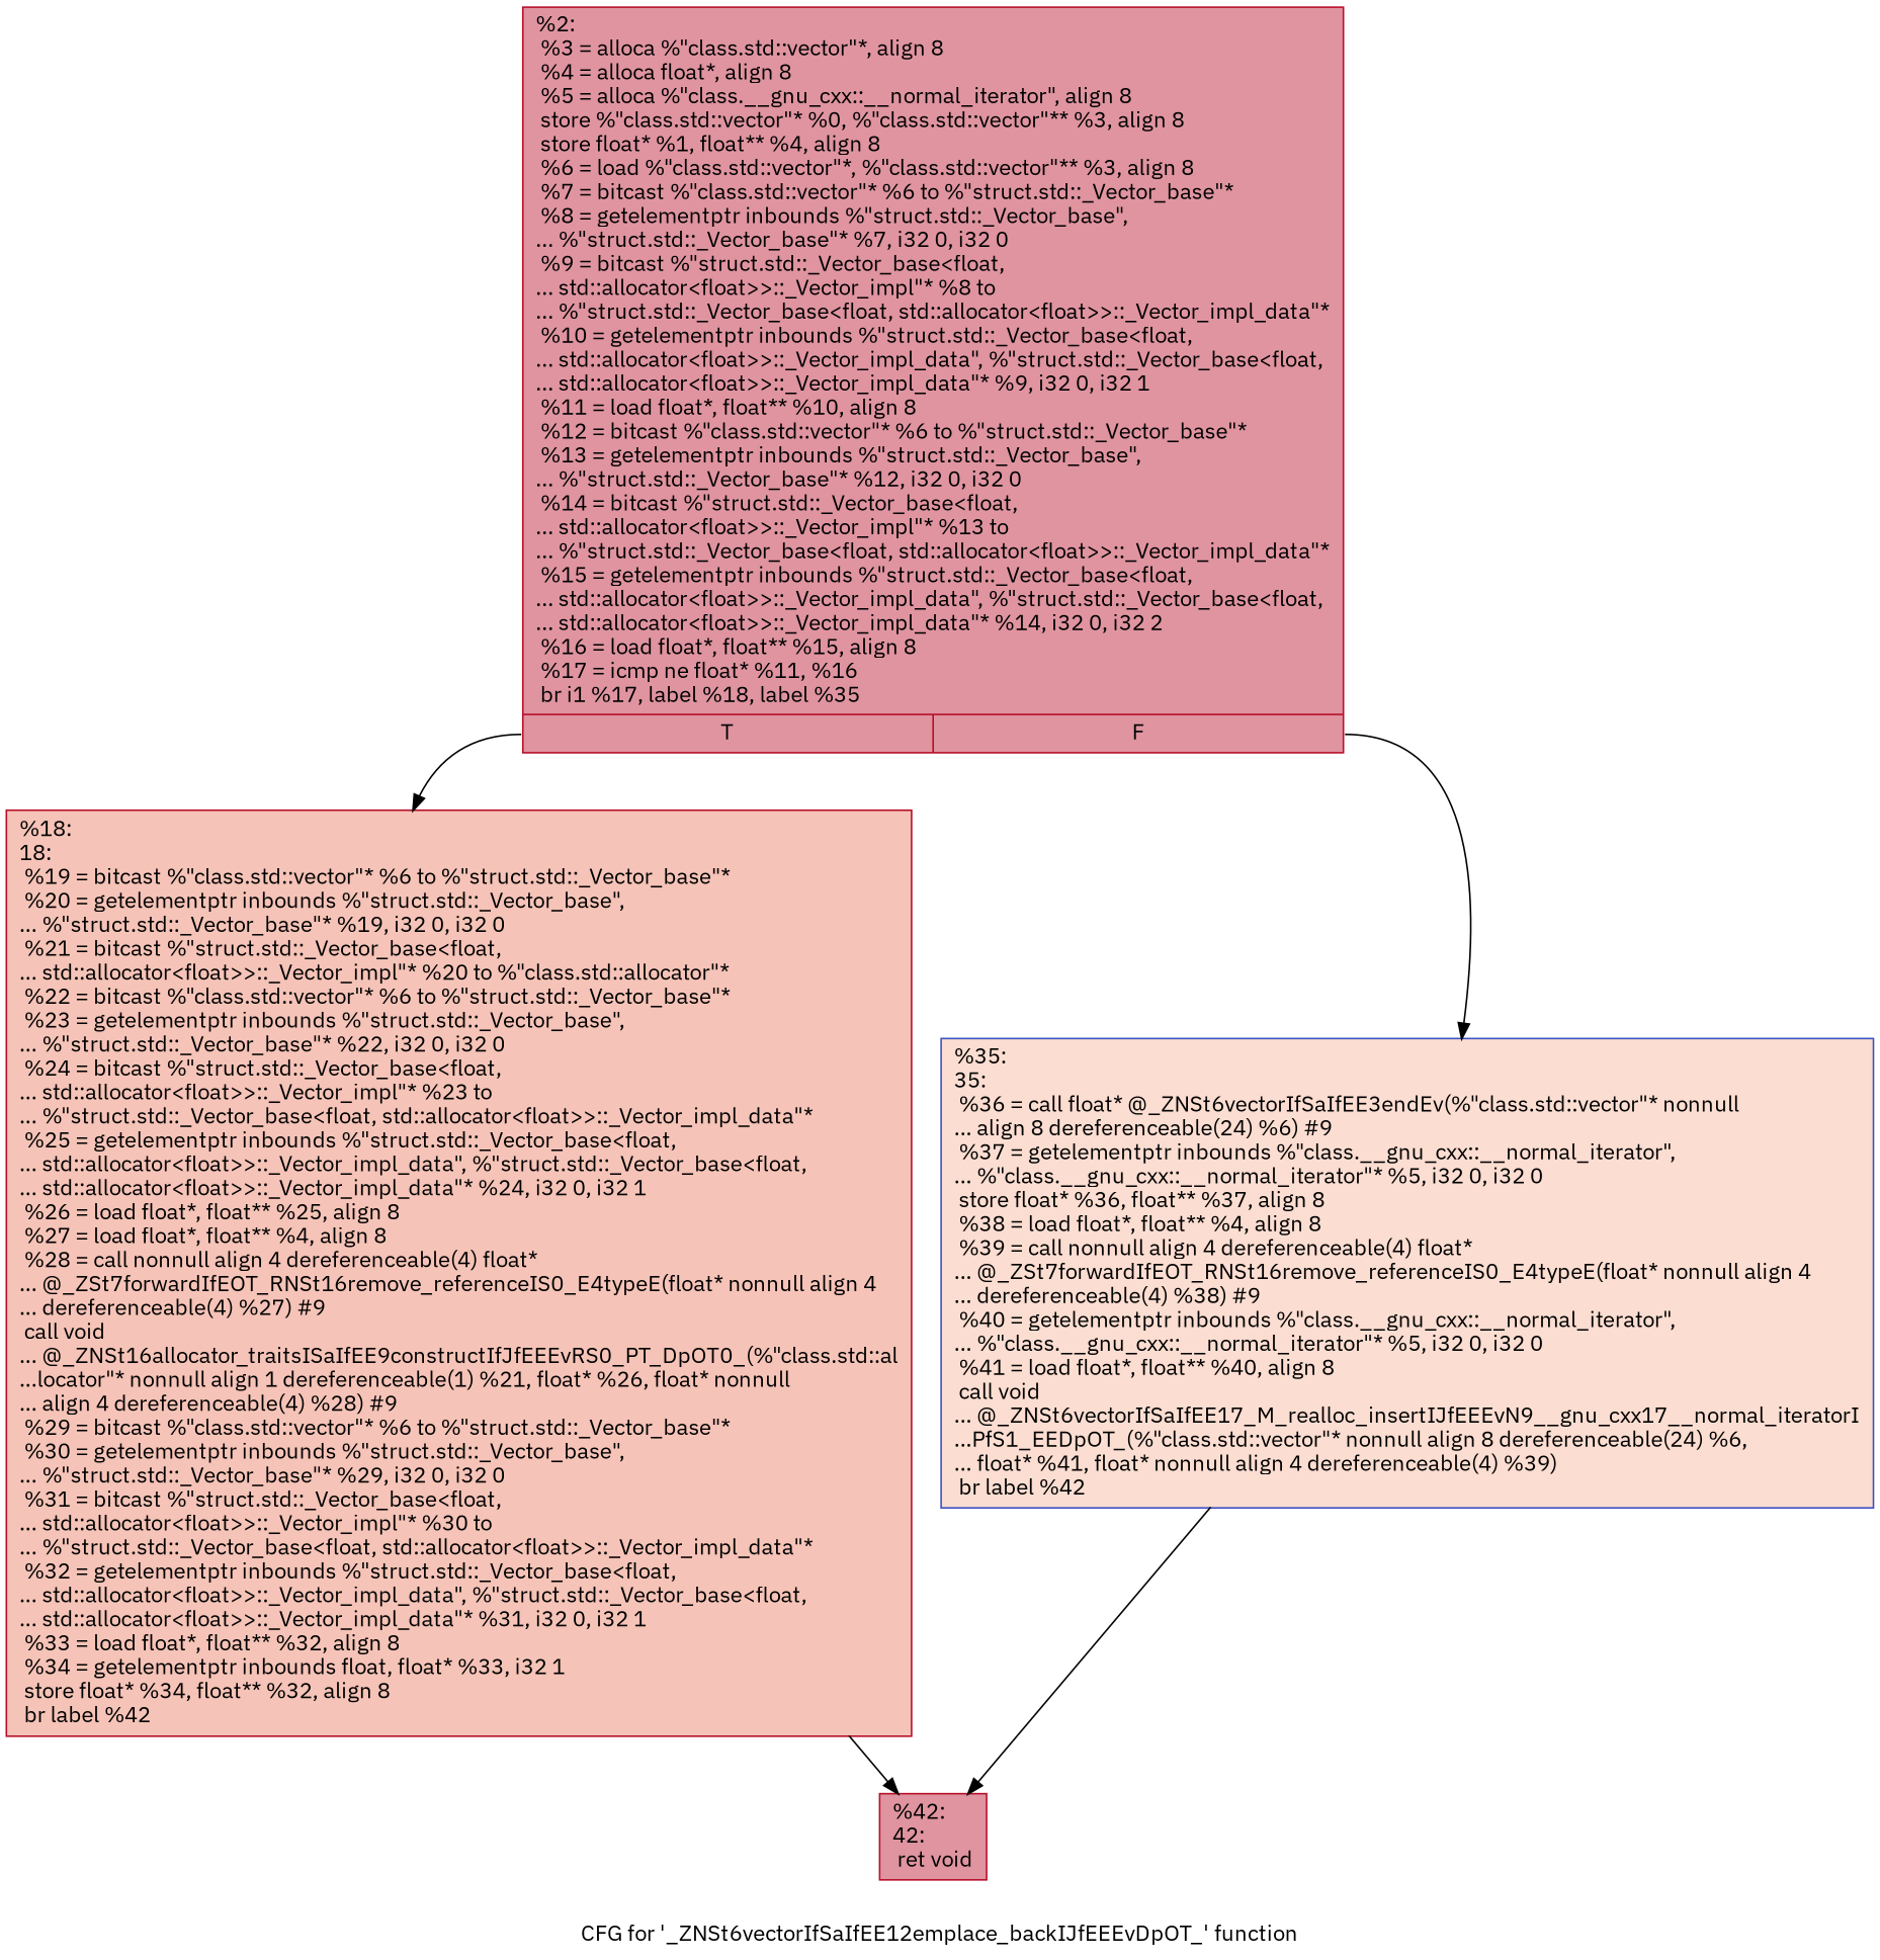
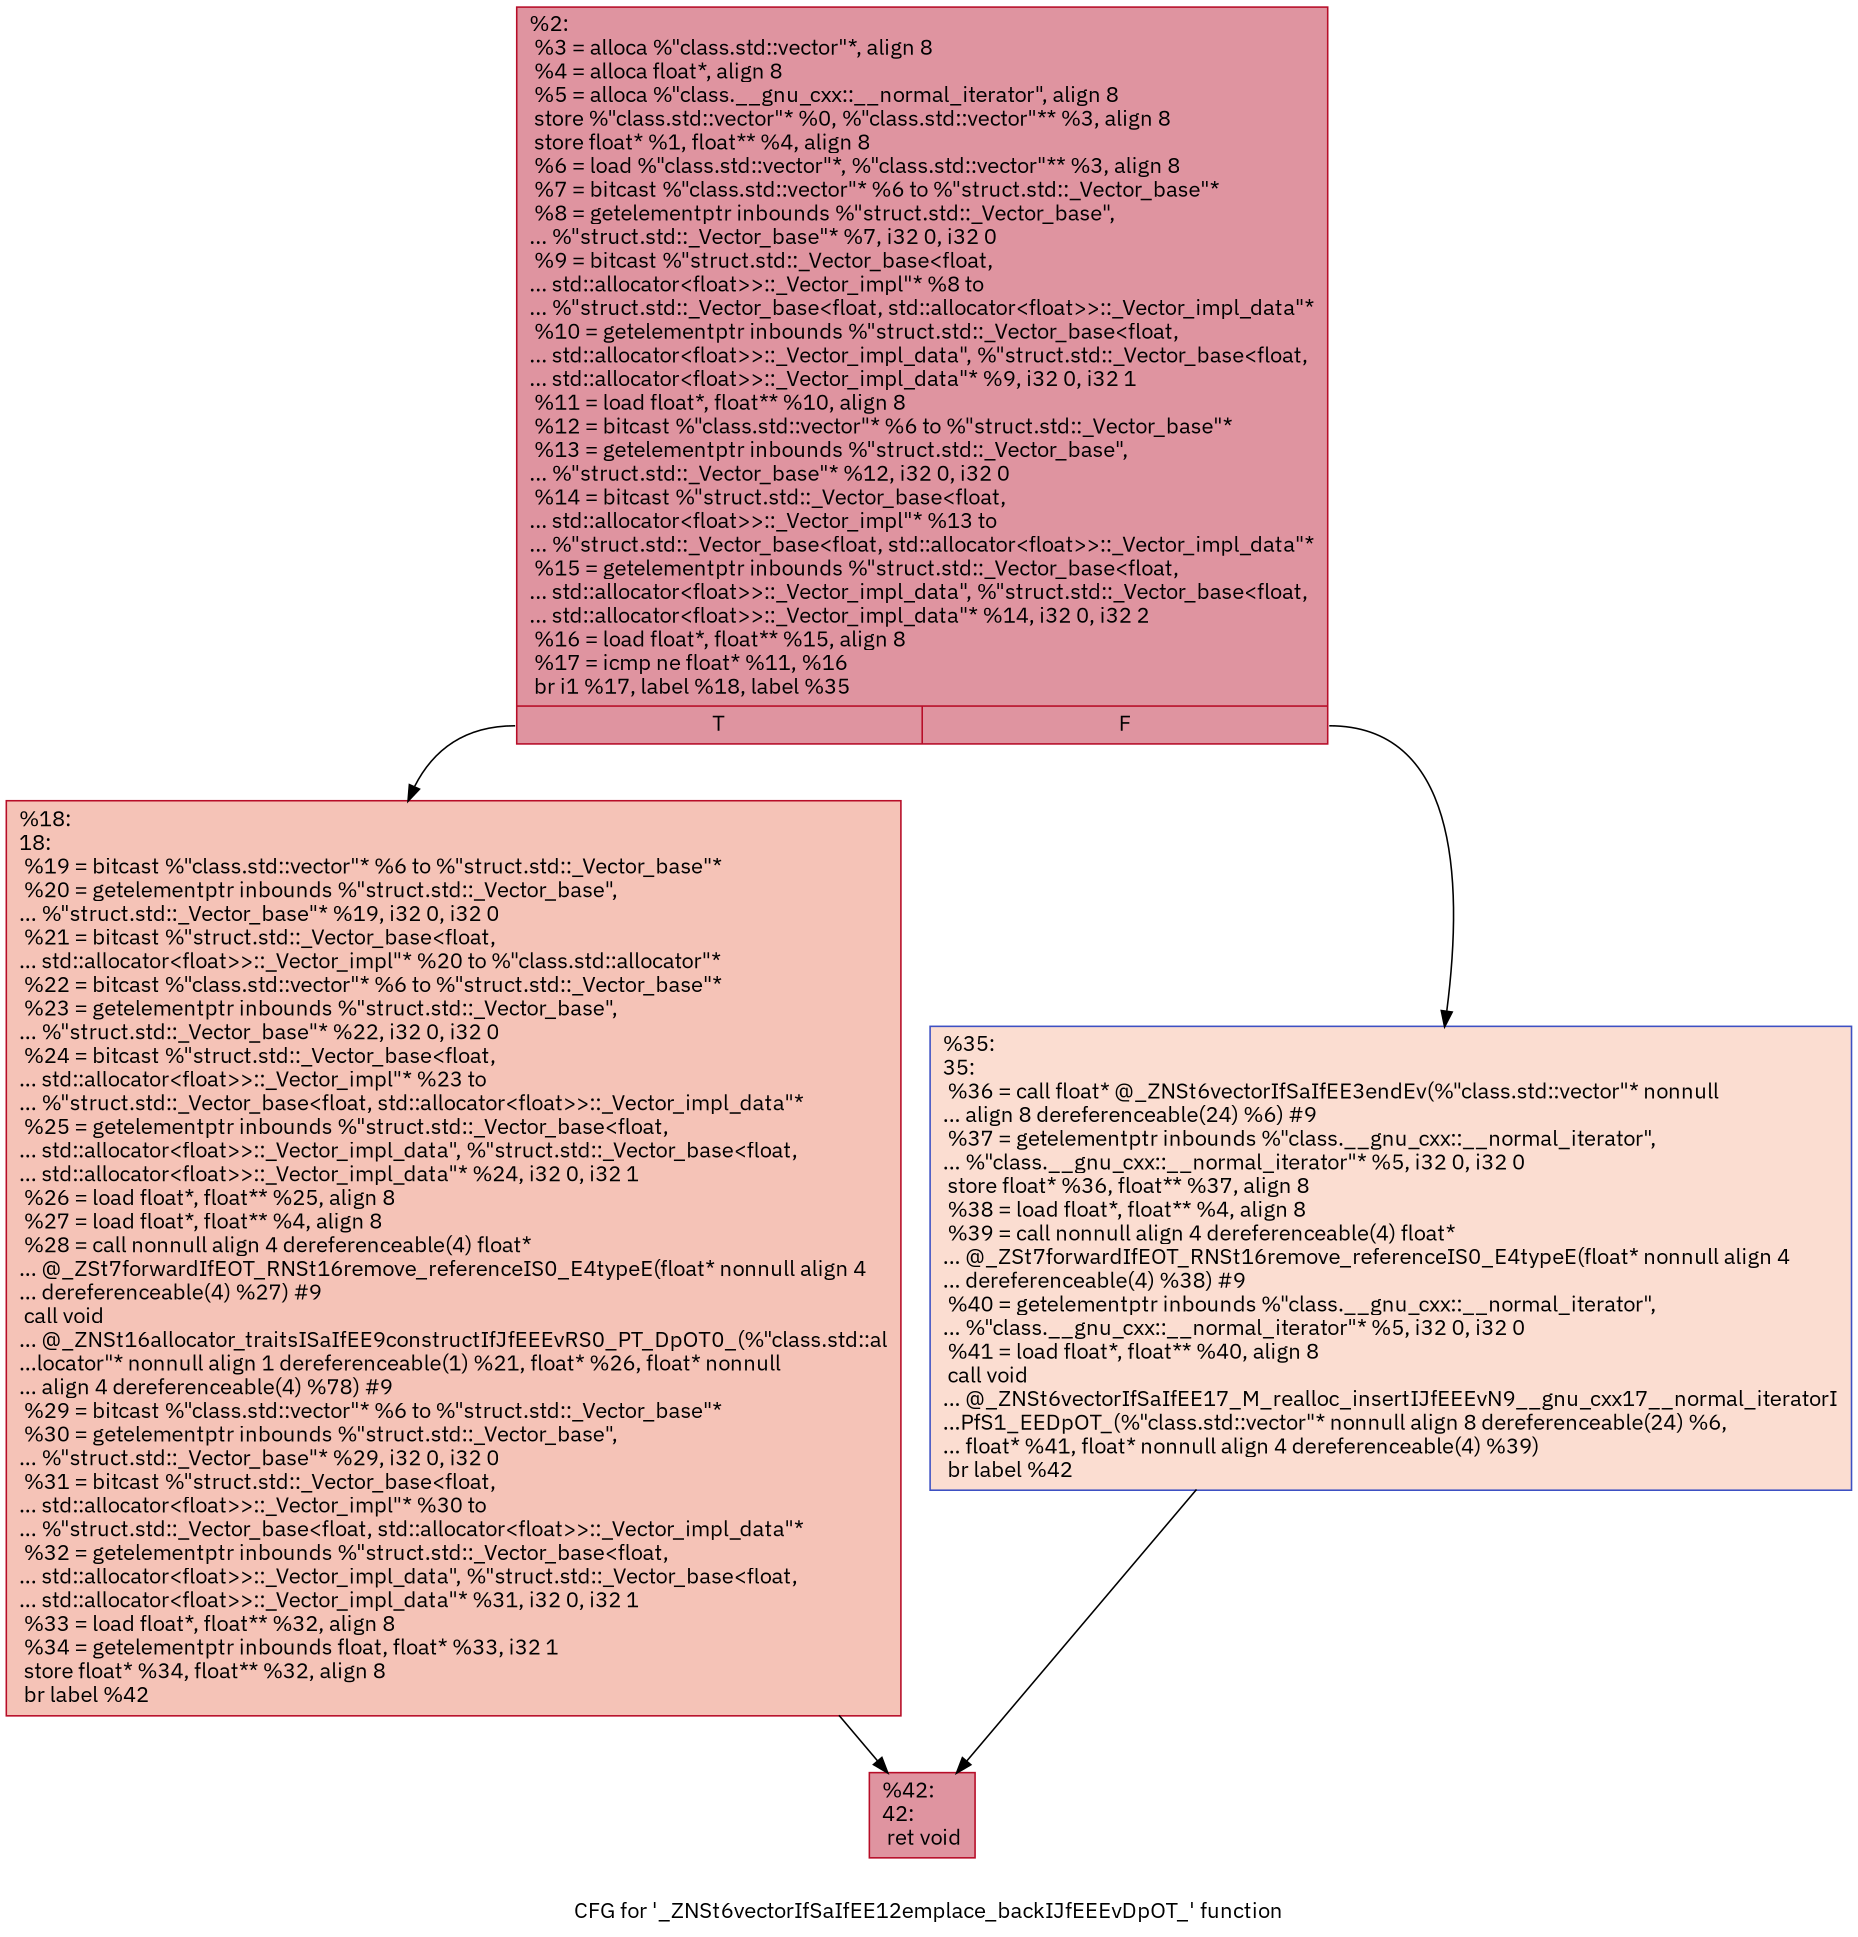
  digraph {
    label="CFG for '_ZNSt6vectorIfSaIfEE12emplace_backIJfEEEvDpOT_' function"
    fontname="IBM Plex Sans"
    node [color="#b70d28ff" fillcolor="#b70d2870" shape=record style=filled fontname="IBM Plex Sans"]
    edge [fontname="IBM Plex Sans"]
    n1 [label="{%2:\l  %3 = alloca %\"class.std::vector\"*, align 8\l  %4 = alloca float*, align 8\l  %5 = alloca %\"class.__gnu_cxx::__normal_iterator\", align 8\l  store %\"class.std::vector\"* %0, %\"class.std::vector\"** %3, align 8\l  store float* %1, float** %4, align 8\l  %6 = load %\"class.std::vector\"*, %\"class.std::vector\"** %3, align 8\l  %7 = bitcast %\"class.std::vector\"* %6 to %\"struct.std::_Vector_base\"*\l  %8 = getelementptr inbounds %\"struct.std::_Vector_base\",\l... %\"struct.std::_Vector_base\"* %7, i32 0, i32 0\l  %9 = bitcast %\"struct.std::_Vector_base\<float,\l... std::allocator\<float\>\>::_Vector_impl\"* %8 to\l... %\"struct.std::_Vector_base\<float, std::allocator\<float\>\>::_Vector_impl_data\"*\l  %10 = getelementptr inbounds %\"struct.std::_Vector_base\<float,\l... std::allocator\<float\>\>::_Vector_impl_data\", %\"struct.std::_Vector_base\<float,\l... std::allocator\<float\>\>::_Vector_impl_data\"* %9, i32 0, i32 1\l  %11 = load float*, float** %10, align 8\l  %12 = bitcast %\"class.std::vector\"* %6 to %\"struct.std::_Vector_base\"*\l  %13 = getelementptr inbounds %\"struct.std::_Vector_base\",\l... %\"struct.std::_Vector_base\"* %12, i32 0, i32 0\l  %14 = bitcast %\"struct.std::_Vector_base\<float,\l... std::allocator\<float\>\>::_Vector_impl\"* %13 to\l... %\"struct.std::_Vector_base\<float, std::allocator\<float\>\>::_Vector_impl_data\"*\l  %15 = getelementptr inbounds %\"struct.std::_Vector_base\<float,\l... std::allocator\<float\>\>::_Vector_impl_data\", %\"struct.std::_Vector_base\<float,\l... std::allocator\<float\>\>::_Vector_impl_data\"* %14, i32 0, i32 2\l  %16 = load float*, float** %15, align 8\l  %17 = icmp ne float* %11, %16\l  br i1 %17, label %18, label %35\l|{<s0>T|<s1>F}}"]
-   n2 [fillcolor="#e8765c70" label="{%18:\l18:                                               \l  %19 = bitcast %\"class.std::vector\"* %6 to %\"struct.std::_Vector_base\"*\l  %20 = getelementptr inbounds %\"struct.std::_Vector_base\",\l... %\"struct.std::_Vector_base\"* %19, i32 0, i32 0\l  %21 = bitcast %\"struct.std::_Vector_base\<float,\l... std::allocator\<float\>\>::_Vector_impl\"* %20 to %\"class.std::allocator\"*\l  %22 = bitcast %\"class.std::vector\"* %6 to %\"struct.std::_Vector_base\"*\l  %23 = getelementptr inbounds %\"struct.std::_Vector_base\",\l... %\"struct.std::_Vector_base\"* %22, i32 0, i32 0\l  %24 = bitcast %\"struct.std::_Vector_base\<float,\l... std::allocator\<float\>\>::_Vector_impl\"* %23 to\l... %\"struct.std::_Vector_base\<float, std::allocator\<float\>\>::_Vector_impl_data\"*\l  %25 = getelementptr inbounds %\"struct.std::_Vector_base\<float,\l... std::allocator\<float\>\>::_Vector_impl_data\", %\"struct.std::_Vector_base\<float,\l... std::allocator\<float\>\>::_Vector_impl_data\"* %24, i32 0, i32 1\l  %26 = load float*, float** %25, align 8\l  %27 = load float*, float** %4, align 8\l  %28 = call nonnull align 4 dereferenceable(4) float*\l... @_ZSt7forwardIfEOT_RNSt16remove_referenceIS0_E4typeE(float* nonnull align 4\l... dereferenceable(4) %27) #9\l  call void\l... @_ZNSt16allocator_traitsISaIfEE9constructIfJfEEEvRS0_PT_DpOT0_(%\"class.std::al\l...locator\"* nonnull align 1 dereferenceable(1) %21, float* %26, float* nonnull\l... align 4 dereferenceable(4) %28) #9\l  %29 = bitcast %\"class.std::vector\"* %6 to %\"struct.std::_Vector_base\"*\l  %30 = getelementptr inbounds %\"struct.std::_Vector_base\",\l... %\"struct.std::_Vector_base\"* %29, i32 0, i32 0\l  %31 = bitcast %\"struct.std::_Vector_base\<float,\l... std::allocator\<float\>\>::_Vector_impl\"* %30 to\l... %\"struct.std::_Vector_base\<float, std::allocator\<float\>\>::_Vector_impl_data\"*\l  %32 = getelementptr inbounds %\"struct.std::_Vector_base\<float,\l... std::allocator\<float\>\>::_Vector_impl_data\", %\"struct.std::_Vector_base\<float,\l... std::allocator\<float\>\>::_Vector_impl_data\"* %31, i32 0, i32 1\l  %33 = load float*, float** %32, align 8\l  %34 = getelementptr inbounds float, float* %33, i32 1\l  store float* %34, float** %32, align 8\l  br label %42\l}"]
+   n2 [fillcolor="#e8765c70" label="{%18:\l18:                                               \l  %19 = bitcast %\"class.std::vector\"* %6 to %\"struct.std::_Vector_base\"*\l  %20 = getelementptr inbounds %\"struct.std::_Vector_base\",\l... %\"struct.std::_Vector_base\"* %19, i32 0, i32 0\l  %21 = bitcast %\"struct.std::_Vector_base\<float,\l... std::allocator\<float\>\>::_Vector_impl\"* %20 to %\"class.std::allocator\"*\l  %22 = bitcast %\"class.std::vector\"* %6 to %\"struct.std::_Vector_base\"*\l  %23 = getelementptr inbounds %\"struct.std::_Vector_base\",\l... %\"struct.std::_Vector_base\"* %22, i32 0, i32 0\l  %24 = bitcast %\"struct.std::_Vector_base\<float,\l... std::allocator\<float\>\>::_Vector_impl\"* %23 to\l... %\"struct.std::_Vector_base\<float, std::allocator\<float\>\>::_Vector_impl_data\"*\l  %25 = getelementptr inbounds %\"struct.std::_Vector_base\<float,\l... std::allocator\<float\>\>::_Vector_impl_data\", %\"struct.std::_Vector_base\<float,\l... std::allocator\<float\>\>::_Vector_impl_data\"* %24, i32 0, i32 1\l  %26 = load float*, float** %25, align 8\l  %27 = load float*, float** %4, align 8\l  %28 = call nonnull align 4 dereferenceable(4) float*\l... @_ZSt7forwardIfEOT_RNSt16remove_referenceIS0_E4typeE(float* nonnull align 4\l... dereferenceable(4) %27) #9\l  call void\l... @_ZNSt16allocator_traitsISaIfEE9constructIfJfEEEvRS0_PT_DpOT0_(%\"class.std::al\l...locator\"* nonnull align 1 dereferenceable(1) %21, float* %26, float* nonnull\l... align 4 dereferenceable(4) %78) #9\l  %29 = bitcast %\"class.std::vector\"* %6 to %\"struct.std::_Vector_base\"*\l  %30 = getelementptr inbounds %\"struct.std::_Vector_base\",\l... %\"struct.std::_Vector_base\"* %29, i32 0, i32 0\l  %31 = bitcast %\"struct.std::_Vector_base\<float,\l... std::allocator\<float\>\>::_Vector_impl\"* %30 to\l... %\"struct.std::_Vector_base\<float, std::allocator\<float\>\>::_Vector_impl_data\"*\l  %32 = getelementptr inbounds %\"struct.std::_Vector_base\<float,\l... std::allocator\<float\>\>::_Vector_impl_data\", %\"struct.std::_Vector_base\<float,\l... std::allocator\<float\>\>::_Vector_impl_data\"* %31, i32 0, i32 1\l  %33 = load float*, float** %32, align 8\l  %34 = getelementptr inbounds float, float* %33, i32 1\l  store float* %34, float** %32, align 8\l  br label %42\l}"]
    n3 [color="#3d50c3ff" fillcolor="#f7b39670" label="{%35:\l35:                                               \l  %36 = call float* @_ZNSt6vectorIfSaIfEE3endEv(%\"class.std::vector\"* nonnull\l... align 8 dereferenceable(24) %6) #9\l  %37 = getelementptr inbounds %\"class.__gnu_cxx::__normal_iterator\",\l... %\"class.__gnu_cxx::__normal_iterator\"* %5, i32 0, i32 0\l  store float* %36, float** %37, align 8\l  %38 = load float*, float** %4, align 8\l  %39 = call nonnull align 4 dereferenceable(4) float*\l... @_ZSt7forwardIfEOT_RNSt16remove_referenceIS0_E4typeE(float* nonnull align 4\l... dereferenceable(4) %38) #9\l  %40 = getelementptr inbounds %\"class.__gnu_cxx::__normal_iterator\",\l... %\"class.__gnu_cxx::__normal_iterator\"* %5, i32 0, i32 0\l  %41 = load float*, float** %40, align 8\l  call void\l... @_ZNSt6vectorIfSaIfEE17_M_realloc_insertIJfEEEvN9__gnu_cxx17__normal_iteratorI\l...PfS1_EEDpOT_(%\"class.std::vector\"* nonnull align 8 dereferenceable(24) %6,\l... float* %41, float* nonnull align 4 dereferenceable(4) %39)\l  br label %42\l}"]
    n4 [label="{%42:\l42:                                               \l  ret void\l}"]
    n1 -> n2 [tailport=s0]
    n1 -> n3 [tailport=s1]
    n2 -> n4
    n3 -> n4
  }
